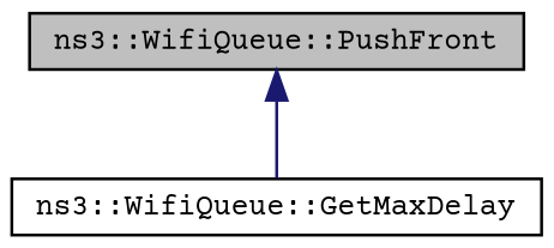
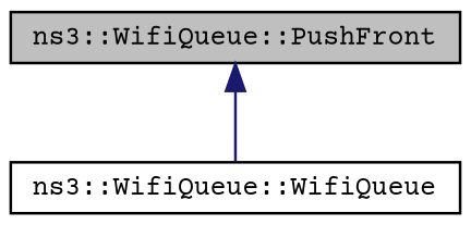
  digraph {
    rankdir=TB
    fontname="Courier Prime"
    node [color=black fontname="Courier Prime" fontsize=10 shape=record style=filled]
    n1 [fillcolor=grey75 fontcolor=black height=0.2 label="ns3::WifiQueue::PushFront" width=0.4]
-   n2 [fillcolor=white height=0.2 label="ns3::WifiQueue::GetMaxDelay" width=0.4]
+   n2 [fillcolor=white height=0.2 label="ns3::WifiQueue::WifiQueue" width=0.4]
    n1 -> n2 [color=midnightblue dir=back fontname="Courier Prime" fontsize=10 labelfontname=Helvetica labelfontsize=10 style=solid]
  }
